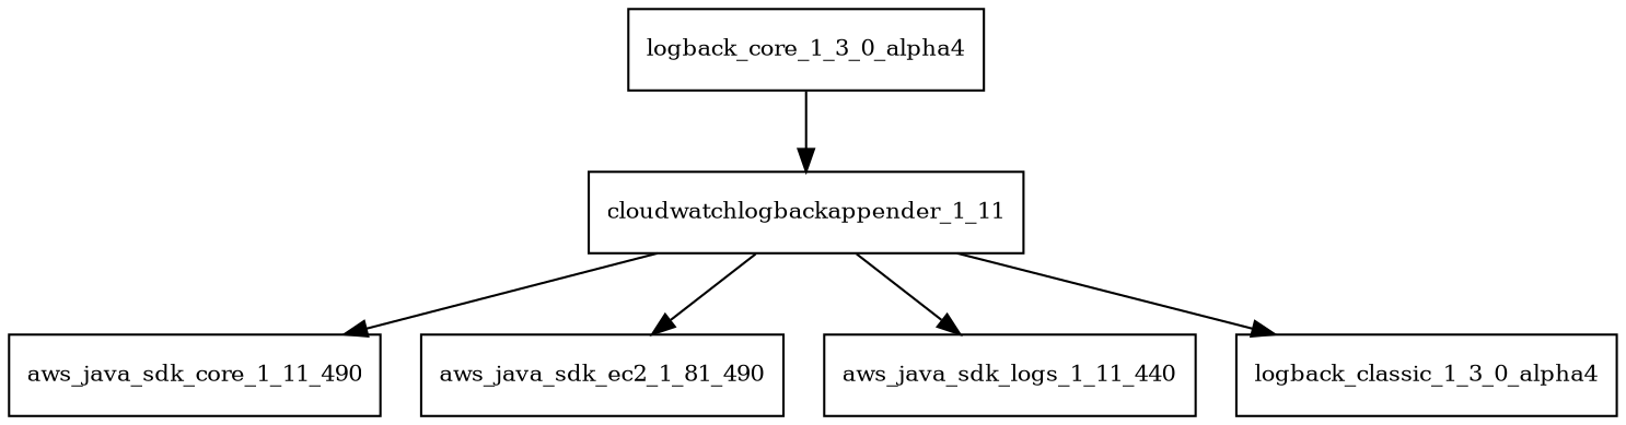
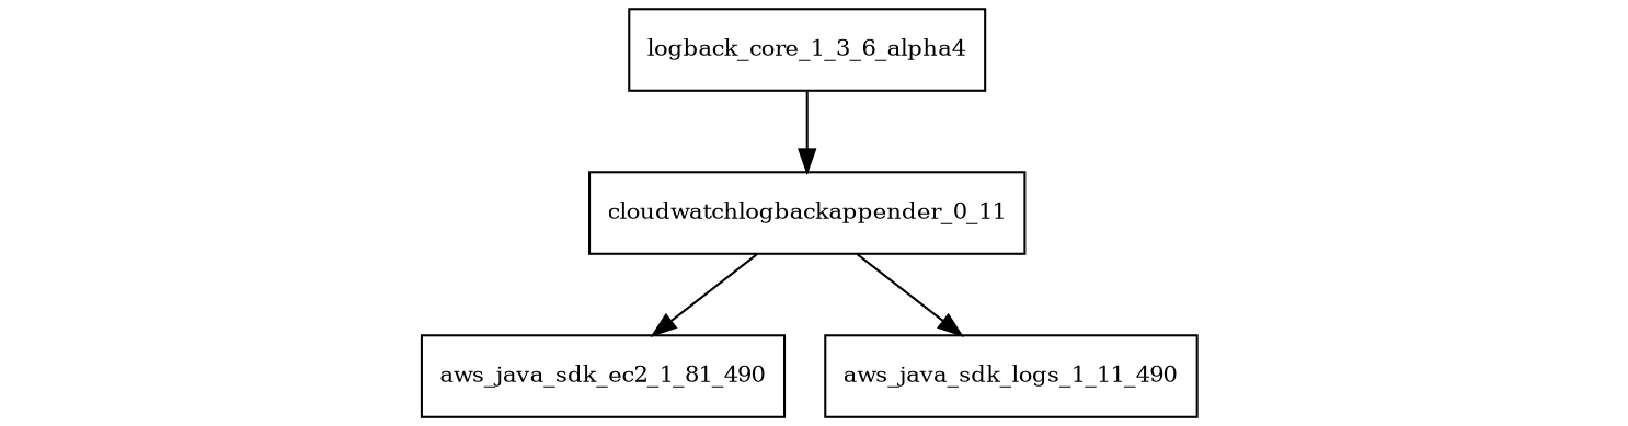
  digraph {
    node [fontsize=10.0 shape=box]
-   cloudwatchlogbackappender_1_11
-   aws_java_sdk_core_1_11_490
+   cloudwatchlogbackappender_1_11 [label=cloudwatchlogbackappender_0_11]
    n3 [label=aws_java_sdk_ec2_1_81_490]
-   aws_java_sdk_logs_1_11_490 [label=aws_java_sdk_logs_1_11_440]
-   logback_classic_1_3_0_alpha4
-   logback_core_1_3_0_alpha4
-   cloudwatchlogbackappender_1_11 -> aws_java_sdk_core_1_11_490
+   aws_java_sdk_logs_1_11_490
+   logback_core_1_3_0_alpha4 [label=logback_core_1_3_6_alpha4]
    cloudwatchlogbackappender_1_11 -> n3
    cloudwatchlogbackappender_1_11 -> aws_java_sdk_logs_1_11_490
-   cloudwatchlogbackappender_1_11 -> logback_classic_1_3_0_alpha4
    logback_core_1_3_0_alpha4 -> cloudwatchlogbackappender_1_11
  }
